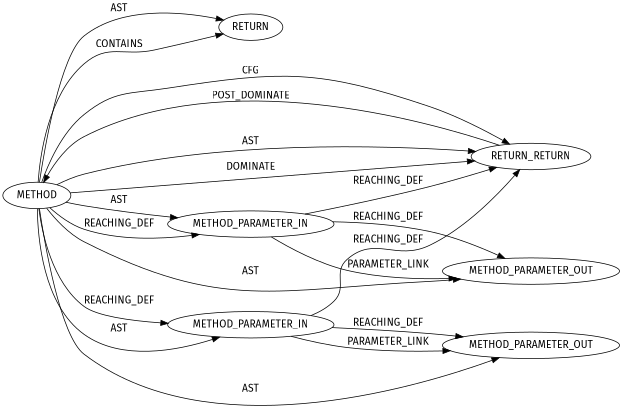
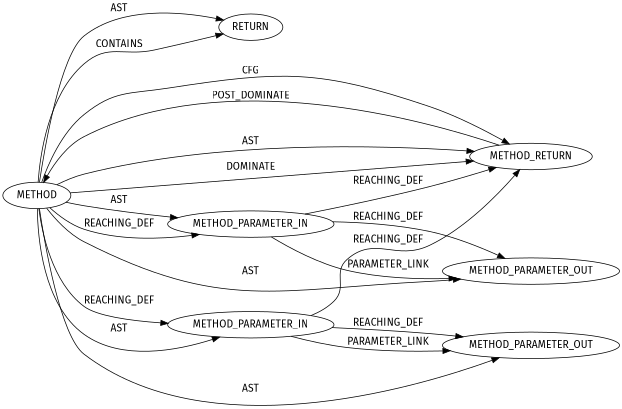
  digraph {
    fontname="Fira Sans"
    rankdir=LR
    node [CODE="<empty>" ORDER=1 TYPE_FULL_NAME=ANY fontname="Fira Sans" EVALUATION_STRATEGY=BY_VALUE IS_VARIADIC=false]
    edge [fontname="Fira Sans"]
    n1 [ARGUMENT_INDEX=1 label=RETURN EVALUATION_STRATEGY="" IS_VARIADIC=""]
-   n2 [CODE=RET ORDER=2 label=RETURN_RETURN IS_VARIADIC=""]
+   n2 [CODE=RET ORDER=2 label=METHOD_RETURN IS_VARIADIC=""]
    n3 [AST_PARENT_FULL_NAME="<global>" AST_PARENT_TYPE=NAMESPACE_BLOCK FILENAME="<empty>" FULL_NAME=spin_lock_irqsave IS_EXTERNAL=true NAME=spin_lock_irqsave ORDER=0 label=METHOD TYPE_FULL_NAME="" EVALUATION_STRATEGY="" IS_VARIADIC=""]
    n4 [CODE=p2 INDEX=2 NAME=p2 ORDER=2 label=METHOD_PARAMETER_OUT]
    n5 [CODE=p2 INDEX=2 NAME=p2 ORDER=2 label=METHOD_PARAMETER_IN]
    n6 [CODE=p1 INDEX=1 NAME=p1 label=METHOD_PARAMETER_IN]
    n7 [CODE=p1 INDEX=1 NAME=p1 label=METHOD_PARAMETER_OUT]
    n2 -> n3 [label=POST_DOMINATE]
    n3 -> n1 [label=AST]
    n3 -> n1 [label=CONTAINS]
    n3 -> n2 [label=AST]
    n3 -> n2 [label=DOMINATE]
    n3 -> n2 [label=CFG]
    n3 -> n4 [label=AST]
    n3 -> n5 [label=AST]
    n3 -> n5 [label=REACHING_DEF]
    n3 -> n6 [label=AST]
    n3 -> n6 [label=REACHING_DEF]
    n3 -> n7 [label=AST]
    n5 -> n2 [VARIABLE=p2 label=REACHING_DEF]
    n5 -> n4 [label=PARAMETER_LINK]
    n5 -> n4 [VARIABLE=p2 label=REACHING_DEF]
    n6 -> n2 [VARIABLE=p1 label=REACHING_DEF]
    n6 -> n7 [VARIABLE=p1 label=REACHING_DEF]
    n6 -> n7 [label=PARAMETER_LINK]
  }
